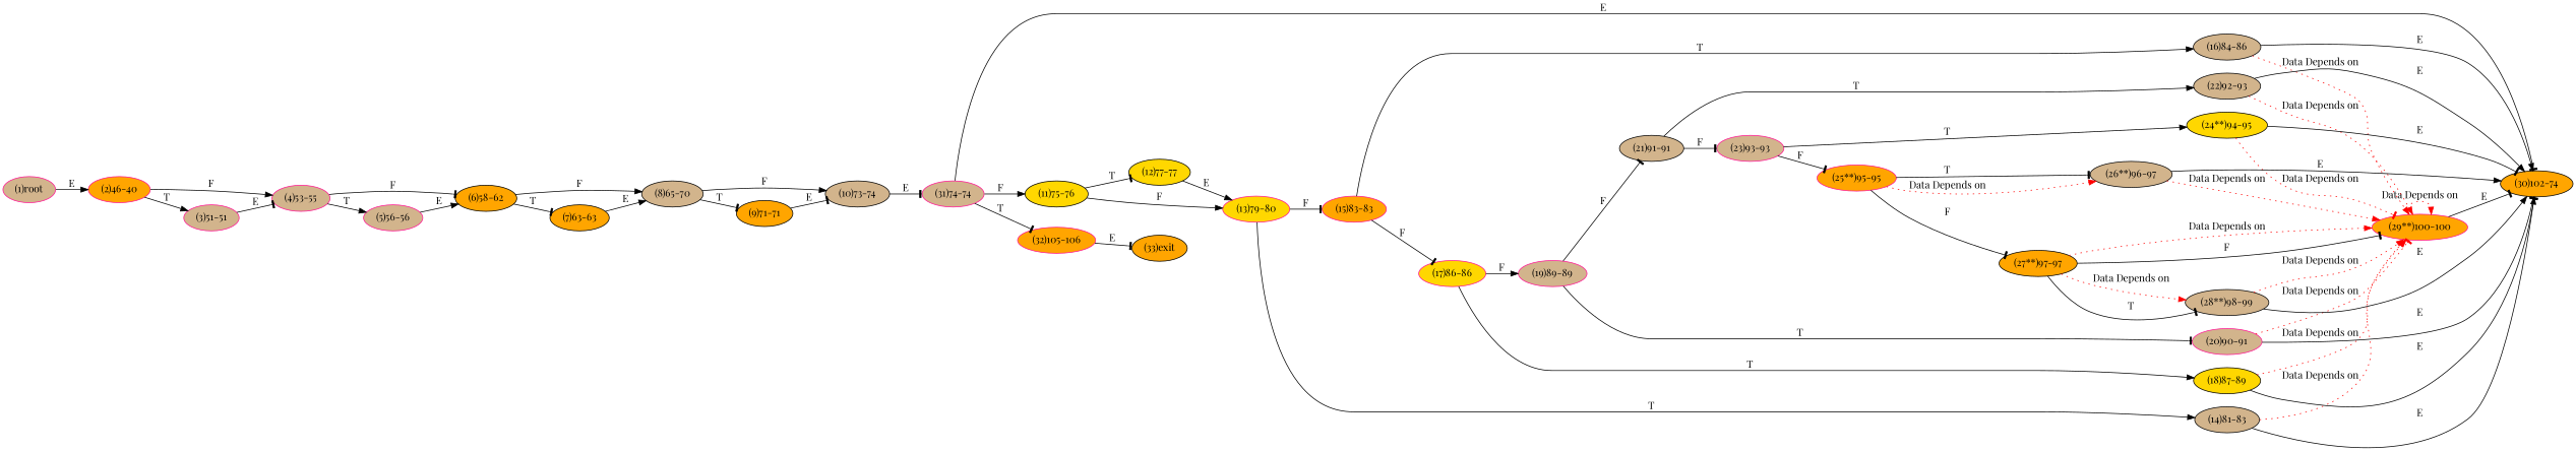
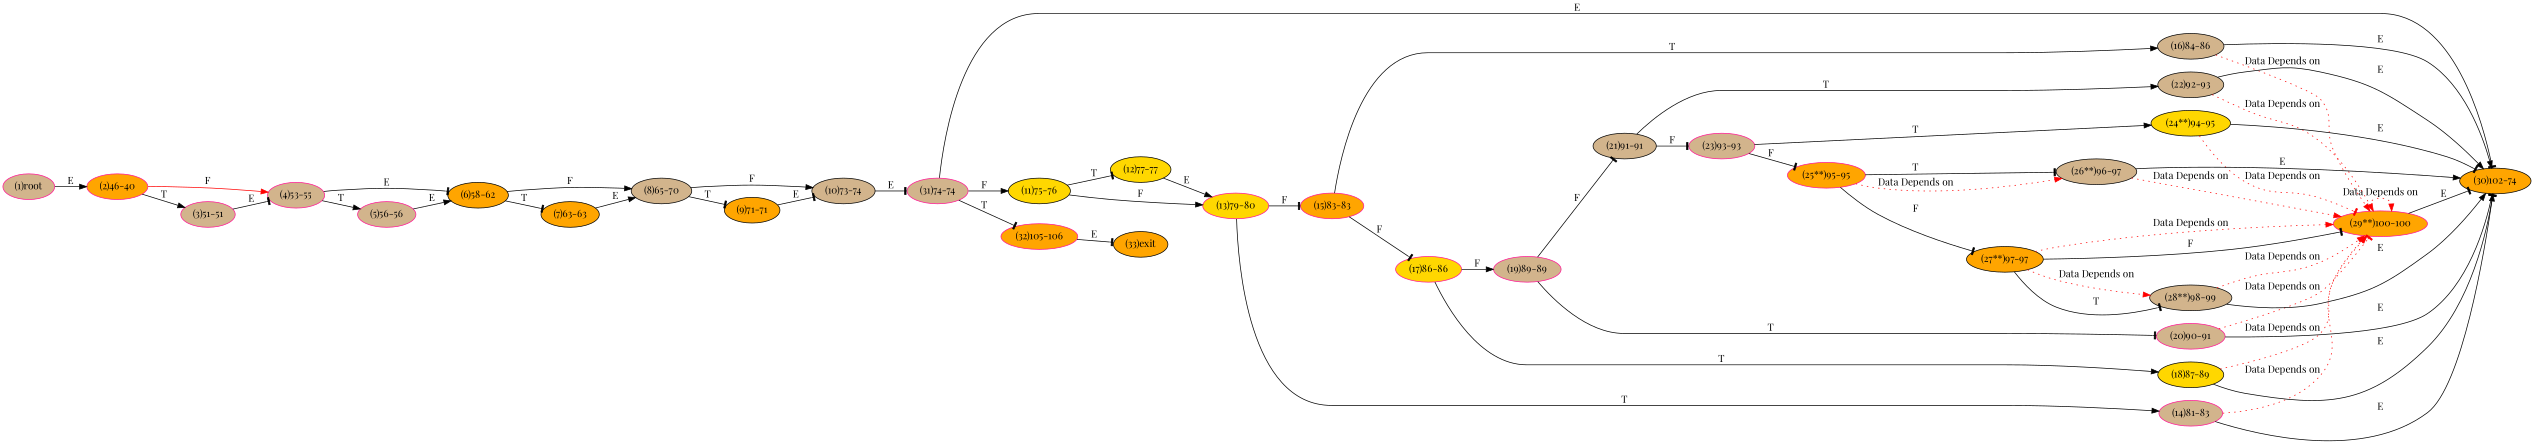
  digraph {
    fontname="Playfair Display"
    rankdir=LR
    node [color=black fillcolor=tan fontname="Playfair Display" style=filled]
    edge [arrowhead=normal fontname="Playfair Display"]
    n1 [color=deeppink label="(1)root"]
    n2 [color=deeppink fillcolor=orange label="(2)46-40"]
    n3 [color=deeppink label="(3)51-51"]
    n4 [color=deeppink label="(4)53-55"]
    n5 [color=deeppink label="(5)56-56"]
    n6 [fillcolor=orange label="(6)58-62"]
    n7 [fillcolor=orange label="(7)63-63"]
    n8 [label="(8)65-70"]
    n9 [fillcolor=orange label="(9)71-71"]
    n10 [label="(10)73-74"]
    n11 [color=deeppink label="(31)74-74"]
    n12 [fillcolor=gold label="(11)75-76"]
    n13 [fillcolor=orange label="(30)102-74"]
    n14 [color=deeppink fillcolor=orange label="(32)105-106"]
    n15 [fillcolor=gold label="(12)77-77"]
    n16 [color=deeppink fillcolor=gold label="(13)79-80"]
-   n17 [label="(14)81-83"]
+   n17 [color=deeppink label="(14)81-83"]
    n18 [color=deeppink fillcolor=orange label="(15)83-83"]
    n19 [color=deeppink fillcolor=orange label="(29**)100-100"]
    n20 [color=deeppink fillcolor=gold label="(17)86-86"]
    n21 [label="(16)84-86"]
    n22 [color=deeppink label="(19)89-89"]
    n23 [fillcolor=gold label="(18)87-89"]
    n24 [label="(21)91-91"]
    n25 [color=deeppink label="(20)90-91"]
    n26 [color=deeppink label="(23)93-93"]
    n27 [label="(22)92-93"]
    n28 [color=deeppink fillcolor=orange label="(25**)95-95"]
    n29 [fillcolor=gold label="(24**)94-95"]
    n30 [fillcolor=orange label="(27**)97-97"]
    n31 [label="(26**)96-97"]
    n32 [label="(28**)98-99"]
    n33 [fillcolor=orange label="(33)exit"]
    n1 -> n2 [label=E]
    n2 -> n3 [label=T]
-   n2 -> n4 [label=F]
+   n2 -> n4 [label=F color=red]
    n3 -> n4 [arrowhead=tee label=E]
    n4 -> n5 [label=T]
-   n4 -> n6 [arrowhead=tee label=F]
+   n4 -> n6 [arrowhead=tee label=E]
    n5 -> n6 [label=E]
    n6 -> n7 [arrowhead=tee label=T]
    n6 -> n8 [label=F]
    n7 -> n8 [label=E]
    n8 -> n9 [arrowhead=tee label=T]
    n8 -> n10 [label=F]
    n9 -> n10 [arrowhead=tee label=E]
    n10 -> n11 [arrowhead=tee label=E]
    n11 -> n12 [label=F]
    n11 -> n13 [arrowhead=tee label=E]
    n11 -> n14 [arrowhead=tee label=T]
    n12 -> n15 [arrowhead=tee label=T]
    n12 -> n16 [label=F]
    n14 -> n33 [arrowhead=tee label=E]
    n15 -> n16 [label=E]
    n16 -> n17 [label=T]
    n16 -> n18 [arrowhead=tee label=F]
    n17 -> n13 [label=E]
    n17 -> n19 [color=red label="Data Depends on" style=dotted]
    n18 -> n20 [arrowhead=tee label=F]
    n18 -> n21 [label=T]
    n19 -> n13 [arrowhead=tee label=E]
    n19 -> n19 [color=red label="Data Depends on" style=dotted]
    n20 -> n22 [label=F]
    n20 -> n23 [label=T]
    n21 -> n13 [label=E]
    n21 -> n19 [color=red label="Data Depends on" style=dotted]
    n22 -> n24 [arrowhead=tee label=F]
    n22 -> n25 [arrowhead=tee label=T]
    n23 -> n13 [arrowhead=tee label=E]
    n23 -> n19 [color=red label="Data Depends on" style=dotted]
    n24 -> n26 [arrowhead=tee label=F]
    n24 -> n27 [label=T]
    n25 -> n13 [arrowhead=tee label=E]
    n25 -> n19 [arrowhead=tee color=red label="Data Depends on" style=dotted]
    n26 -> n28 [arrowhead=tee label=F]
    n26 -> n29 [label=T]
    n27 -> n13 [label=E]
    n27 -> n19 [color=red label="Data Depends on" style=dotted]
    n28 -> n30 [arrowhead=tee label=F]
    n28 -> n31 [arrowhead=tee label=T]
    n28 -> n31 [color=red label="Data Depends on" style=dotted]
    n29 -> n13 [arrowhead=tee label=E]
    n29 -> n19 [arrowhead=tee color=red label="Data Depends on" style=dotted]
    n30 -> n19 [arrowhead=tee label=F]
    n30 -> n19 [color=red label="Data Depends on" style=dotted]
    n30 -> n32 [arrowhead=tee label=T]
    n30 -> n32 [color=red label="Data Depends on" style=dotted]
    n31 -> n13 [label=E]
    n31 -> n19 [color=red label="Data Depends on" style=dotted]
    n32 -> n13 [label=E]
    n32 -> n19 [color=red label="Data Depends on" style=dotted]
  }
